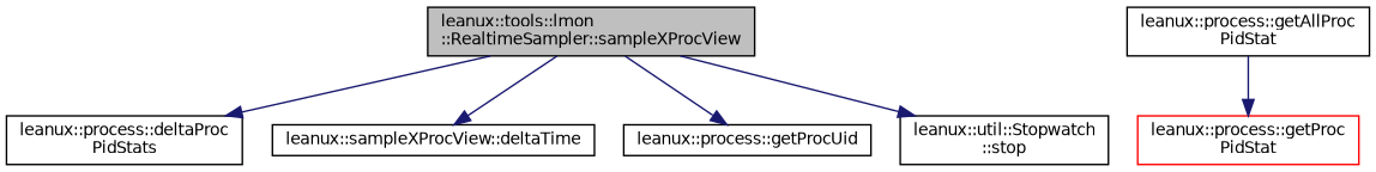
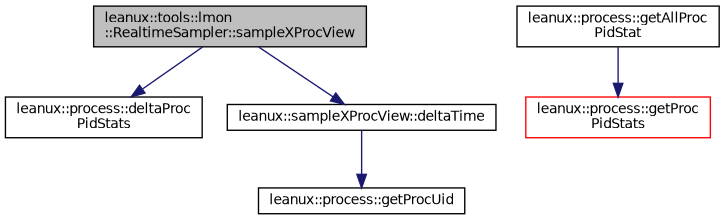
  digraph {
    rankdir=TB
    node [color=black fontname=Helvetica fontsize=10 shape=record]
    edge [color=midnightblue fontname=Helvetica fontsize=10 labelfontname=Helvetica labelfontsize=10 style=solid]
    n1 [fillcolor=grey75 fontcolor=black height=0.2 label="leanux::tools::lmon\l::RealtimeSampler::sampleXProcView" style=filled width=0.4]
    n2 [height=0.2 label="leanux::process::deltaProc\lPidStats" width=0.4]
    n3 [height=0.2 label="leanux::sampleXProcView::deltaTime" width=0.4]
    n4 [height=0.2 label="leanux::process::getProcUid" width=0.4]
-   n5 [height=0.2 label="leanux::util::Stopwatch\l::stop" width=0.4]
    n6 [height=0.2 label="leanux::process::getAllProc\lPidStat" width=0.4]
-   n7 [color=red height=0.2 label="leanux::process::getProc\lPidStat" width=0.4]
+   n7 [color=red height=0.2 label="leanux::process::getProc\lPidStats" width=0.4]
    n1 -> n2
    n1 -> n3
-   n1 -> n4
-   n1 -> n5
+   n3 -> n4
    n6 -> n7
  }
